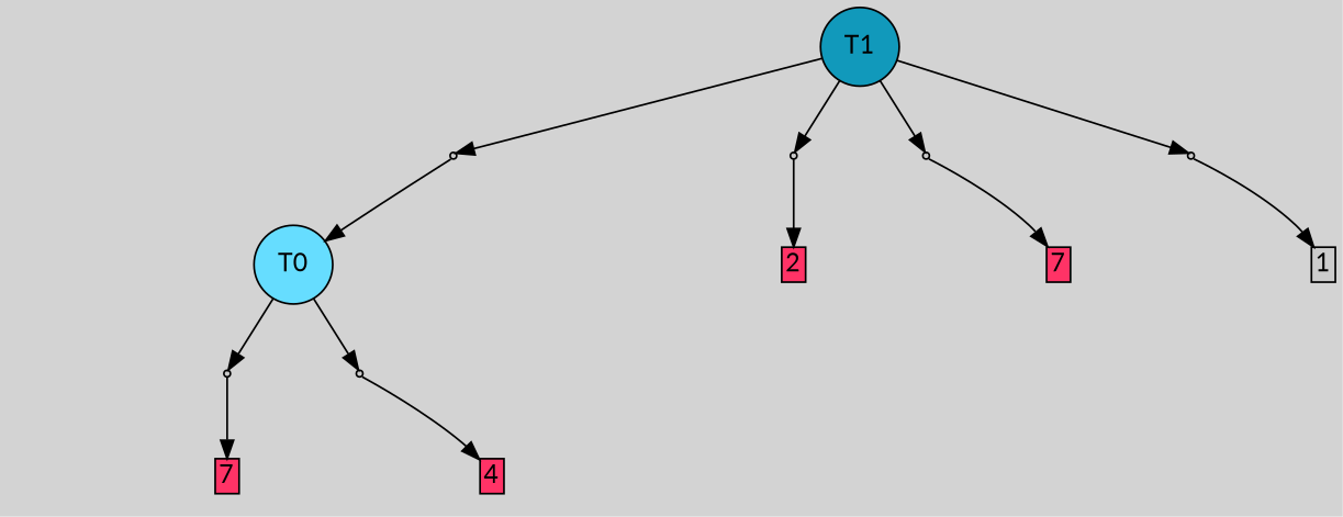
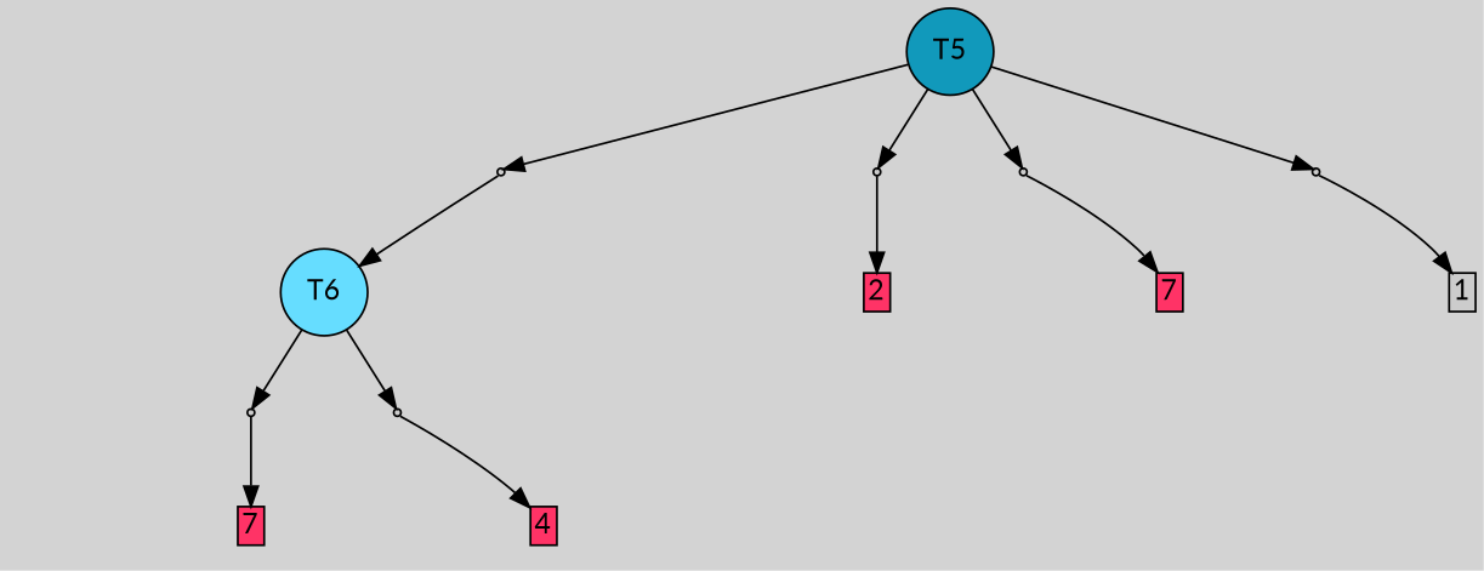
  digraph {
    bgcolor=lightgray
    fontname=Lato
    node [fillcolor="#cccccc" fontname=Lato shape=box style=filled]
    edge [fontname=Lato]
-   T1 [fillcolor="#1199bb" shape=circle]
+   T1 [fillcolor="#1199bb" shape=circle label=T5]
    P2 [shape=point]
    P3 [shape=point]
    P4 [shape=point]
    P5 [shape=point]
-   T0 [fillcolor="#66ddff" shape=circle]
+   T0 [fillcolor="#66ddff" shape=circle label=T6]
    P0 [shape=point]
    P1 [shape=point]
    n9 [label="1|0&1|2#4|3&#92;n" style=invis fillcolor=""]
    n10 [fillcolor="#ff3366" height=0 label=7 margin=0.03 width=0]
    n11 [label="8|0&3|2#1|6&#92;n" style=invis fillcolor=""]
    n12 [fillcolor="#ff3366" height=0 label=4 margin=0.03 width=0]
    n13 [label="8|0&3|0#4|6&#92;n" style=invis fillcolor=""]
    n14 [label="8|0&3|5#2|6&#92;n" style=invis fillcolor=""]
    n15 [fillcolor="#ff3366" height=0 label=2 margin=0.03 width=0]
    n16 [label="1|0&1|2#4|3&#92;n" style=invis fillcolor=""]
    n17 [fillcolor="#ff3366" height=0 label=7 margin=0.03 width=0]
    n18 [label="8|0&3|4#2|6&#92;n" style=invis fillcolor=""]
    n19 [height=0 label=1 margin=0.03 width=0]
    subgraph sub_1 {
      rank=same
      T1
    }
    T1 -> P2
    T1 -> P3
    T1 -> P4
    T1 -> P5
    P2 -> T0
    P2 -> n13 [style=invis]
    P3 -> n14 [style=invis]
    P3 -> n15
    P4 -> n16 [style=invis]
    P4 -> n17
    P5 -> n18 [style=invis]
    P5 -> n19
    T0 -> P0
    T0 -> P1
    P0 -> n9 [style=invis]
    P0 -> n10
    P1 -> n11 [style=invis]
    P1 -> n12
  }
